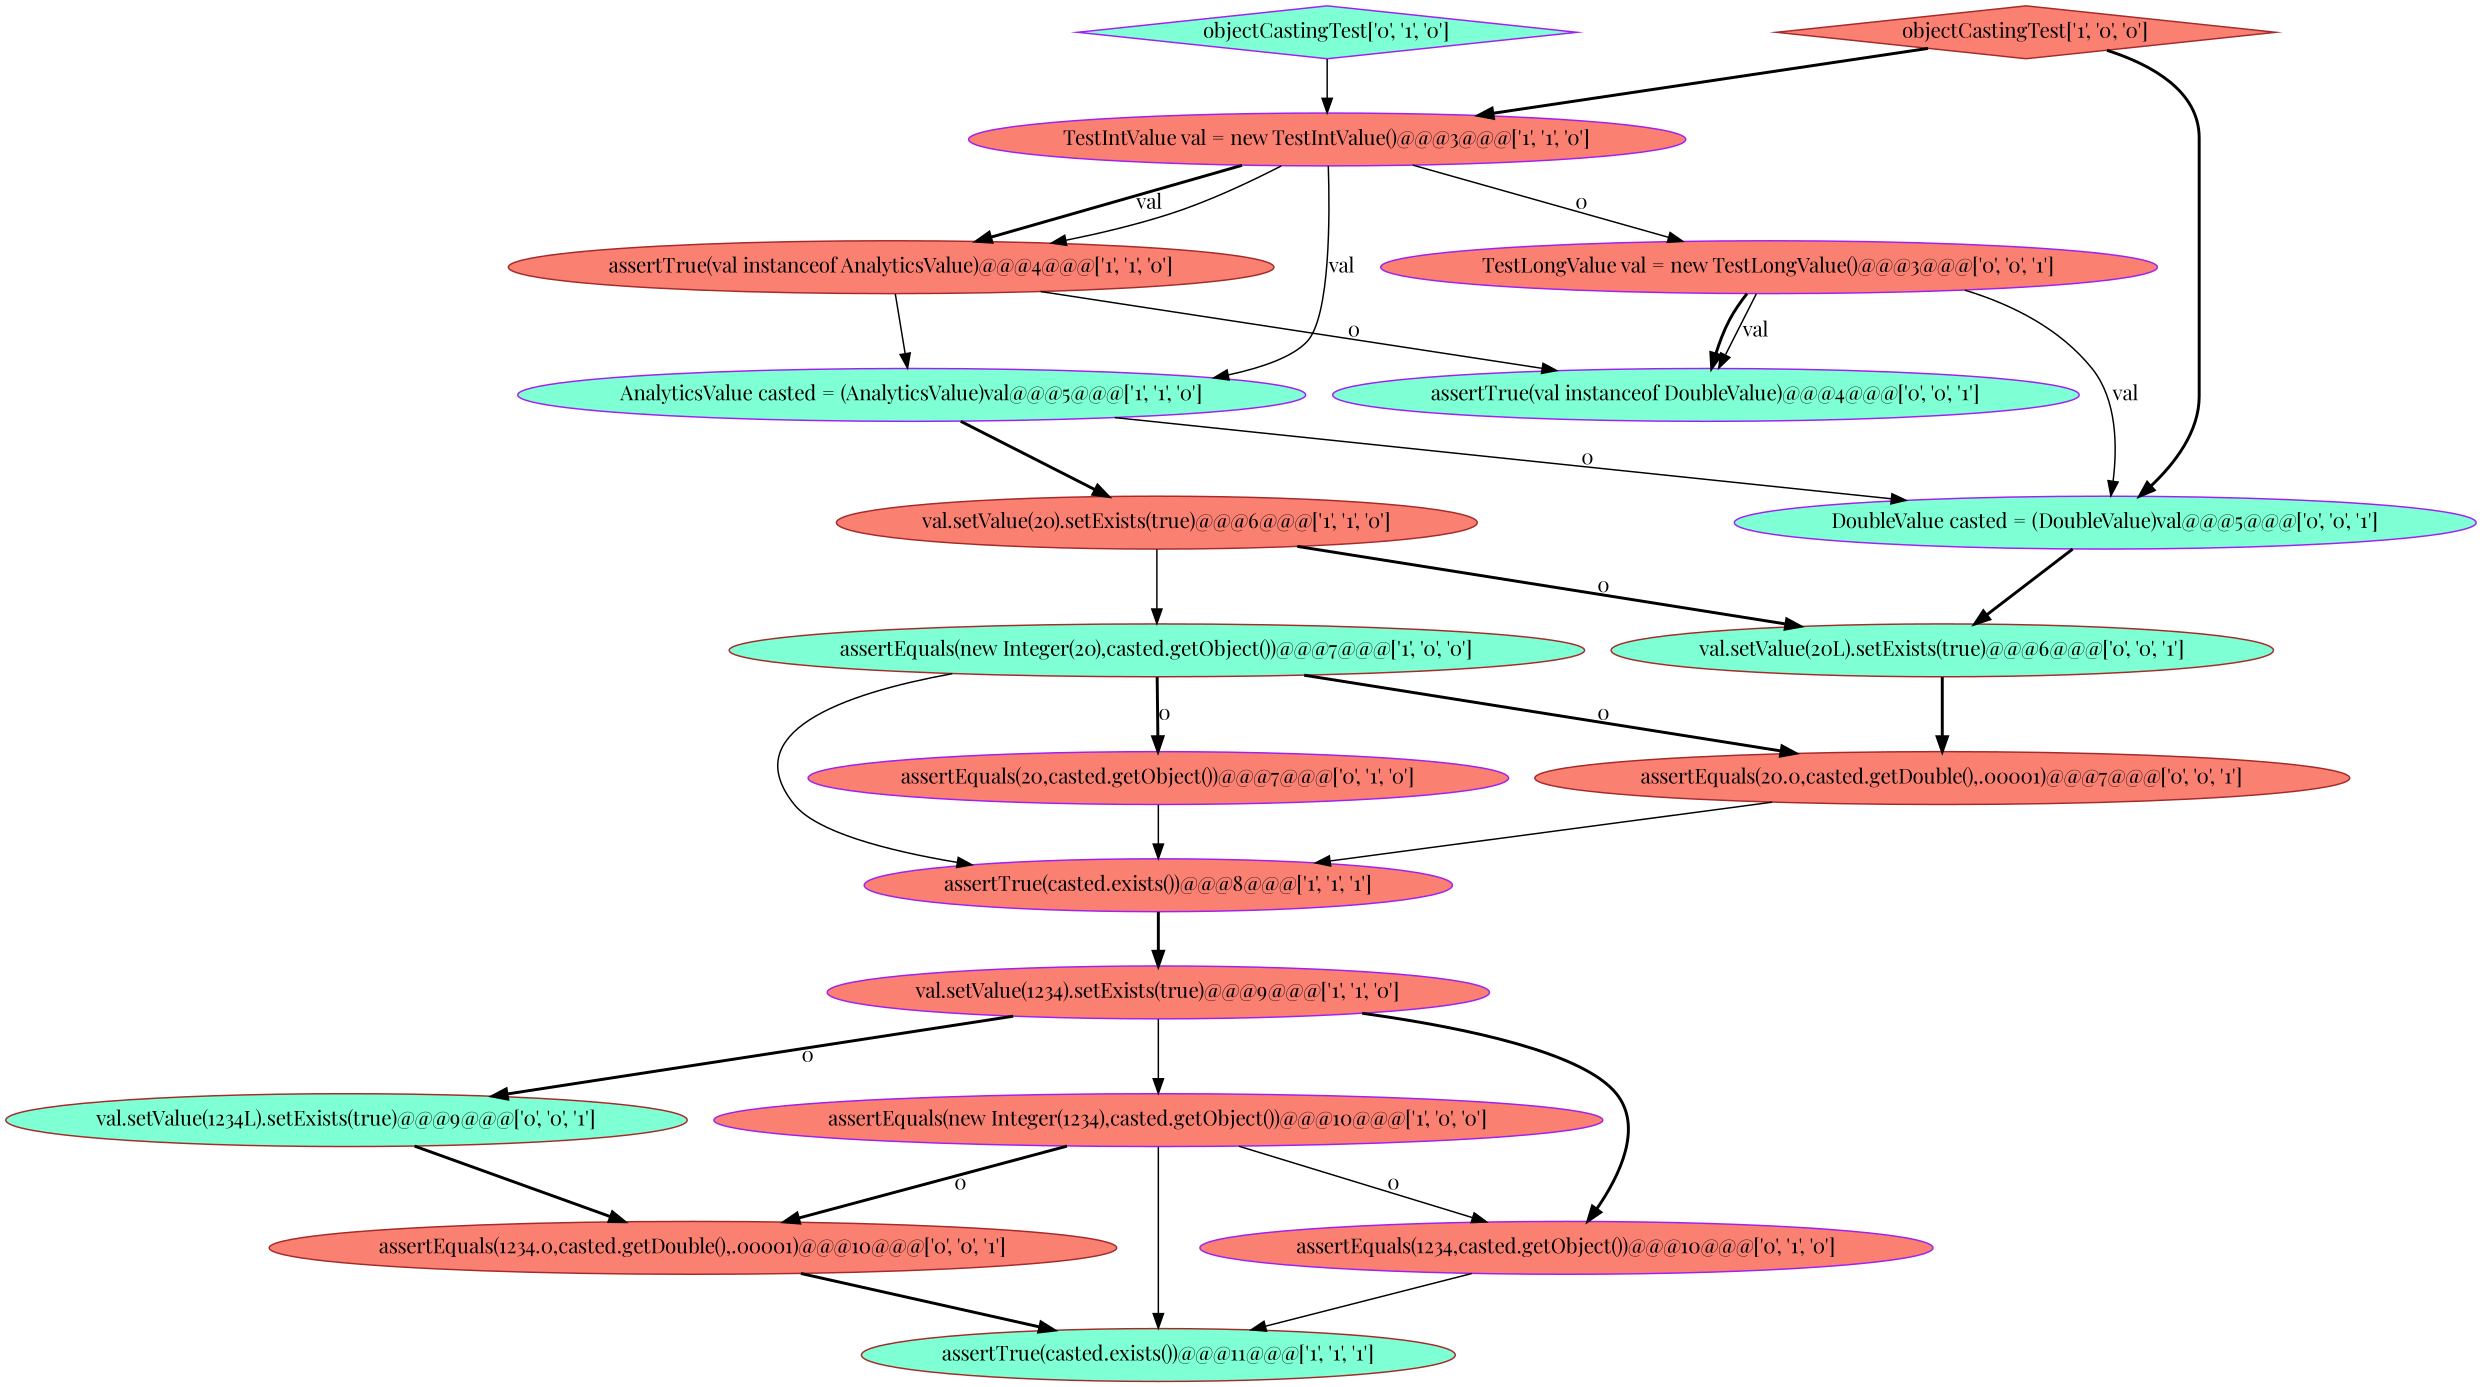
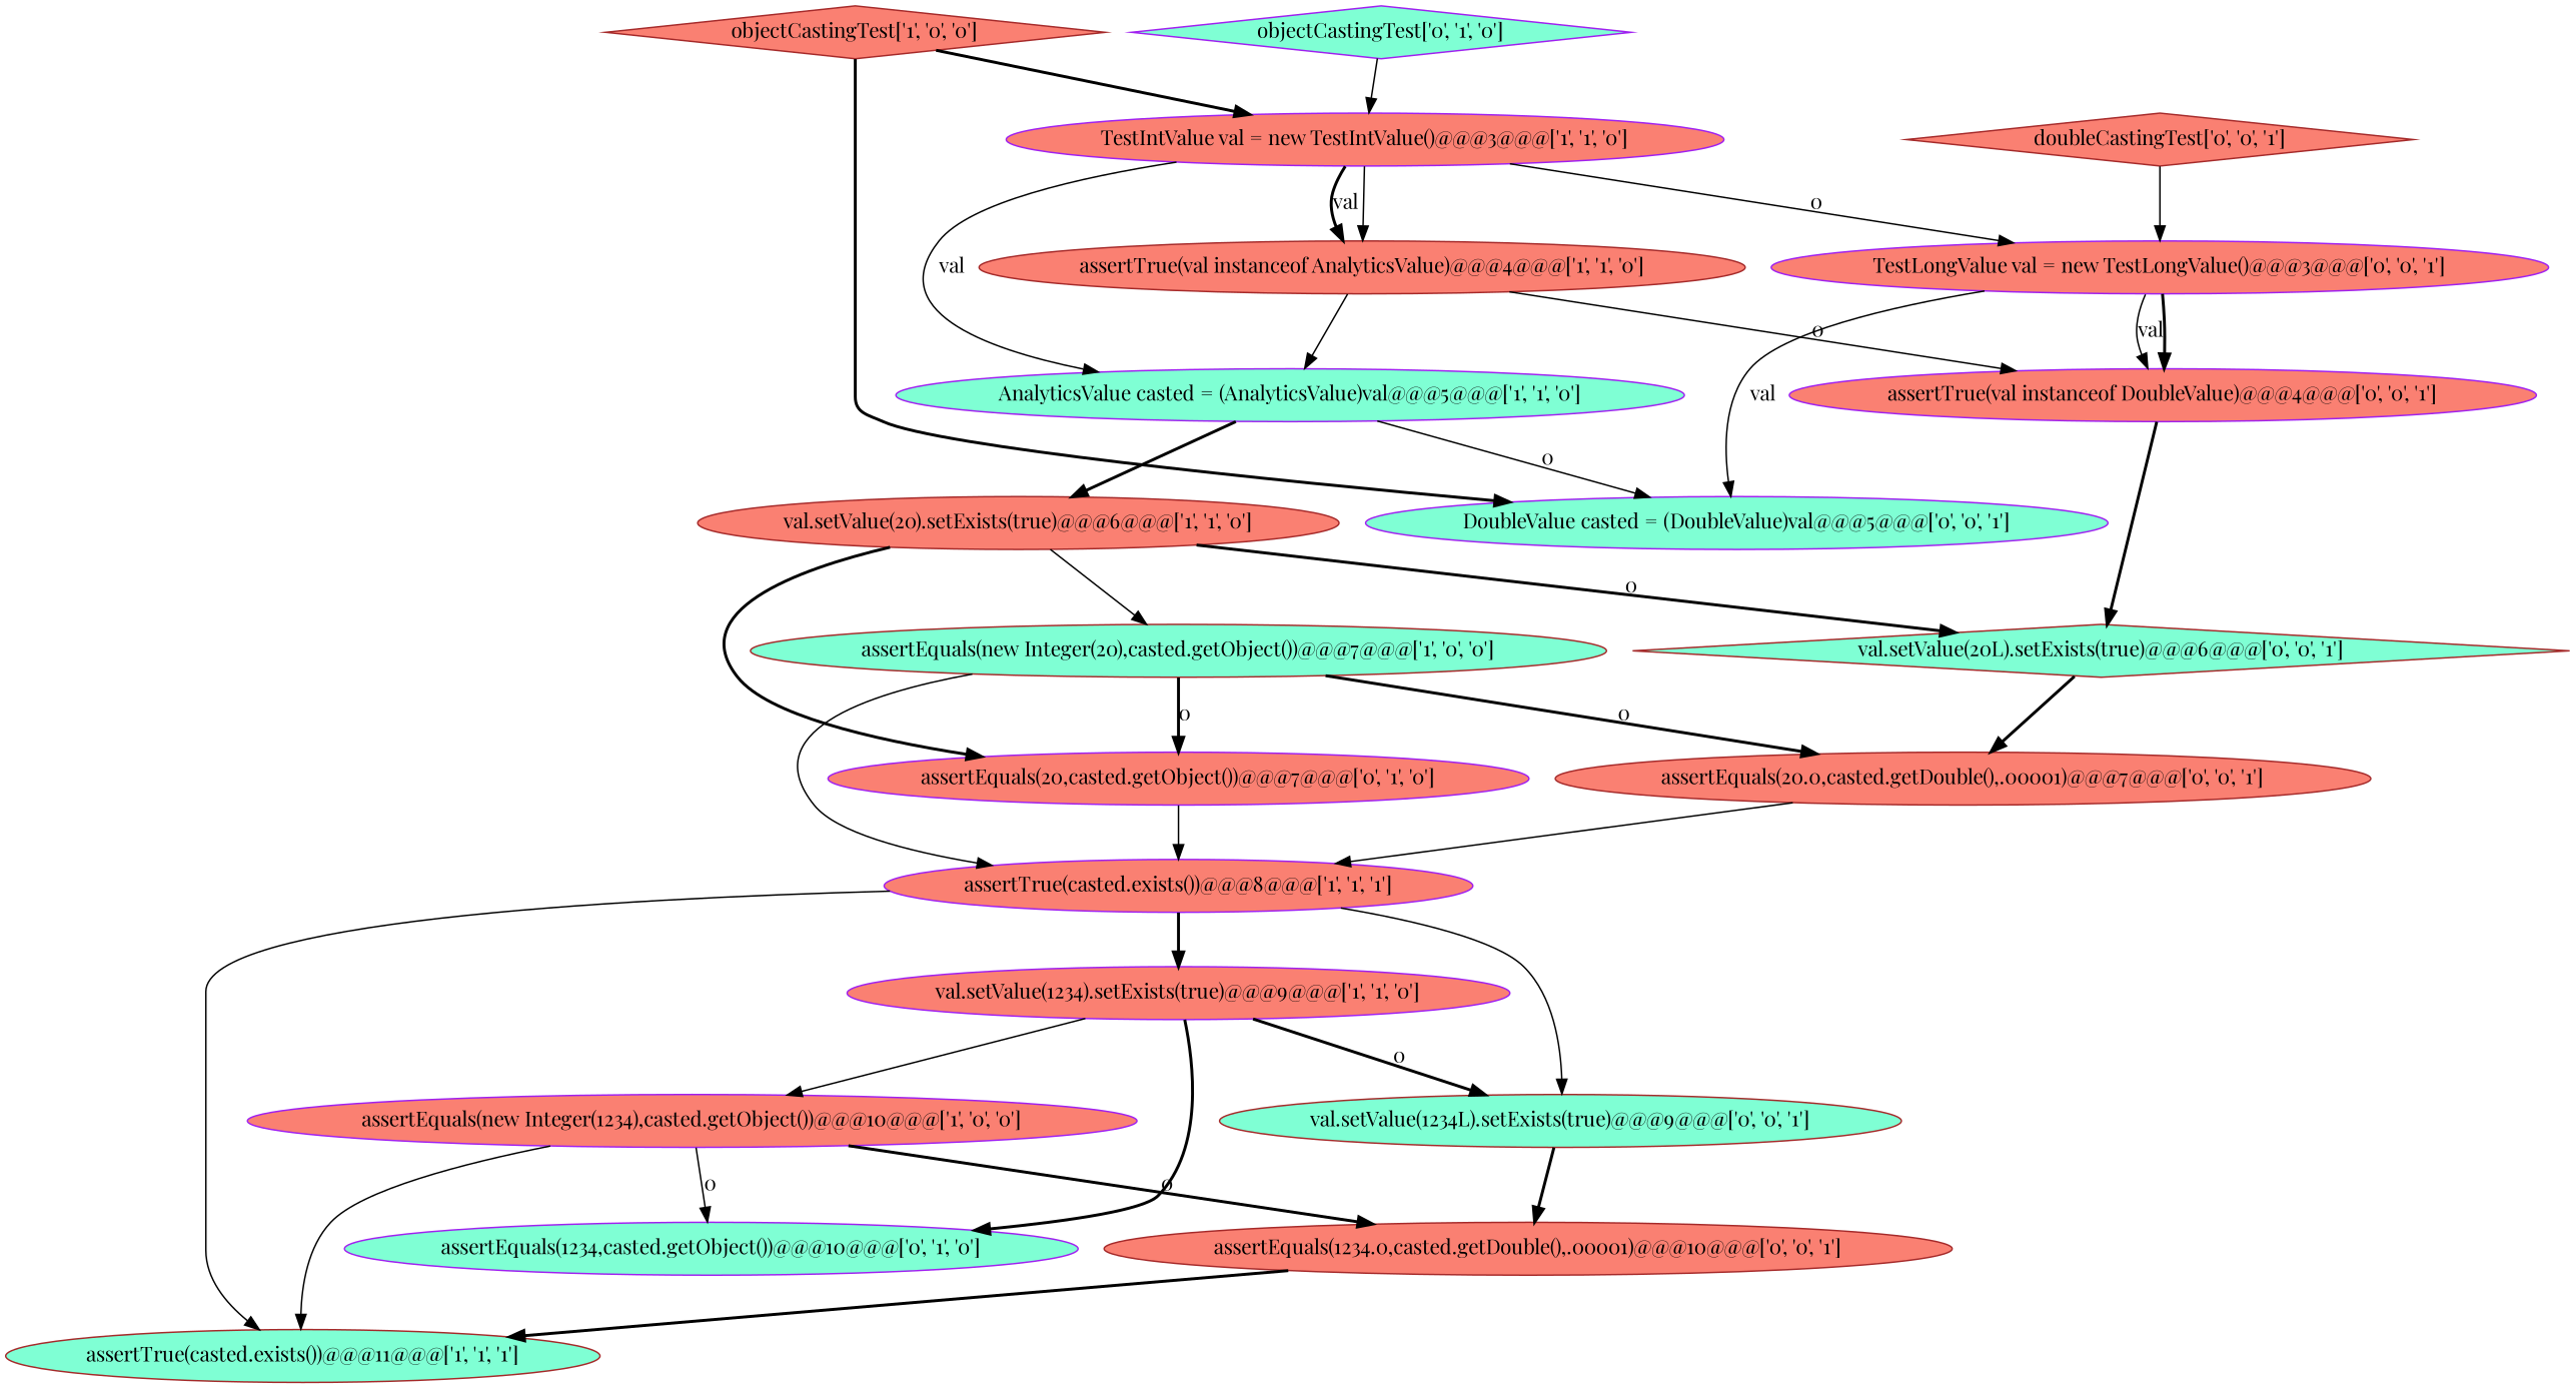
  digraph {
    fontname="Playfair Display"
    node [color=purple fillcolor=salmon fontname="Playfair Display" shape=ellipse style=filled]
    edge [fontname="Playfair Display" style=solid]
    n1 [fillcolor=aquamarine label="DoubleValue casted = (DoubleValue)val@@@5@@@['0', '0', '1']"]
-   n2 [color=brown fillcolor=aquamarine label="val.setValue(20L).setExists(true)@@@6@@@['0', '0', '1']"]
+   n2 [color=brown fillcolor=aquamarine label="val.setValue(20L).setExists(true)@@@6@@@['0', '0', '1']" shape=diamond]
    n3 [color=brown label="assertEquals(20.0,casted.getDouble(),.00001)@@@7@@@['0', '0', '1']"]
    n4 [fillcolor=aquamarine label="objectCastingTest['0', '1', '0']" shape=diamond]
    n5 [label="TestIntValue val = new TestIntValue()@@@3@@@['1', '1', '0']"]
    n6 [label="TestLongValue val = new TestLongValue()@@@3@@@['0', '0', '1']"]
    n7 [fillcolor=aquamarine label="AnalyticsValue casted = (AnalyticsValue)val@@@5@@@['1', '1', '0']"]
    n8 [color=brown label="assertTrue(val instanceof AnalyticsValue)@@@4@@@['1', '1', '0']"]
    n9 [color=brown fillcolor=aquamarine label="assertEquals(new Integer(20),casted.getObject())@@@7@@@['1', '0', '0']"]
    n10 [label="assertEquals(20,casted.getObject())@@@7@@@['0', '1', '0']"]
    n11 [label="assertTrue(casted.exists())@@@8@@@['1', '1', '1']"]
    n12 [color=brown fillcolor=aquamarine label="val.setValue(1234L).setExists(true)@@@9@@@['0', '0', '1']"]
    n13 [label="val.setValue(1234).setExists(true)@@@9@@@['1', '1', '0']"]
    n14 [color=brown label="assertEquals(1234.0,casted.getDouble(),.00001)@@@10@@@['0', '0', '1']"]
    n15 [color=brown fillcolor=aquamarine label="assertTrue(casted.exists())@@@11@@@['1', '1', '1']"]
-   n16 [fillcolor=aquamarine label="assertTrue(val instanceof DoubleValue)@@@4@@@['0', '0', '1']"]
+   n16 [label="assertTrue(val instanceof DoubleValue)@@@4@@@['0', '0', '1']"]
    n17 [color=brown label="val.setValue(20).setExists(true)@@@6@@@['1', '1', '0']"]
    n18 [label="assertEquals(new Integer(1234),casted.getObject())@@@10@@@['1', '0', '0']"]
-   n19 [label="assertEquals(1234,casted.getObject())@@@10@@@['0', '1', '0']"]
+   n19 [fillcolor=aquamarine label="assertEquals(1234,casted.getObject())@@@10@@@['0', '1', '0']"]
+   n20 [color=brown label="doubleCastingTest['0', '0', '1']" shape=diamond]
    n21 [color=brown label="objectCastingTest['1', '0', '0']" shape=diamond]
-   n1 -> n2 [style=bold]
+   n16 -> n2 [style=bold]
    n2 -> n3 [style=bold]
    n3 -> n11
    n4 -> n5
    n5 -> n6 [label=0]
    n5 -> n7 [label=val]
    n5 -> n8 [label=val style=bold]
    n5 -> n8
    n6 -> n1 [label=val]
    n6 -> n16 [label=val]
    n6 -> n16 [style=bold]
    n7 -> n1 [label=0]
    n7 -> n17 [style=bold]
    n8 -> n7
    n8 -> n16 [label=0]
    n9 -> n3 [label=0 style=bold]
    n9 -> n10 [label=0 style=bold]
    n9 -> n11
    n10 -> n11
+   n11 -> n12
    n11 -> n13 [style=bold]
    n12 -> n14 [style=bold]
    n13 -> n12 [label=0 style=bold]
    n13 -> n18
    n13 -> n19 [style=bold]
    n14 -> n15 [style=bold]
    n17 -> n2 [label=0 style=bold]
    n17 -> n9
+   n17 -> n10 [style=bold]
    n18 -> n14 [label=0 style=bold]
    n18 -> n15
    n18 -> n19 [label=0]
-   n19 -> n15
+   n11 -> n15
+   n20 -> n6
    n21 -> n1 [style=bold]
    n21 -> n5 [style=bold]
  }
